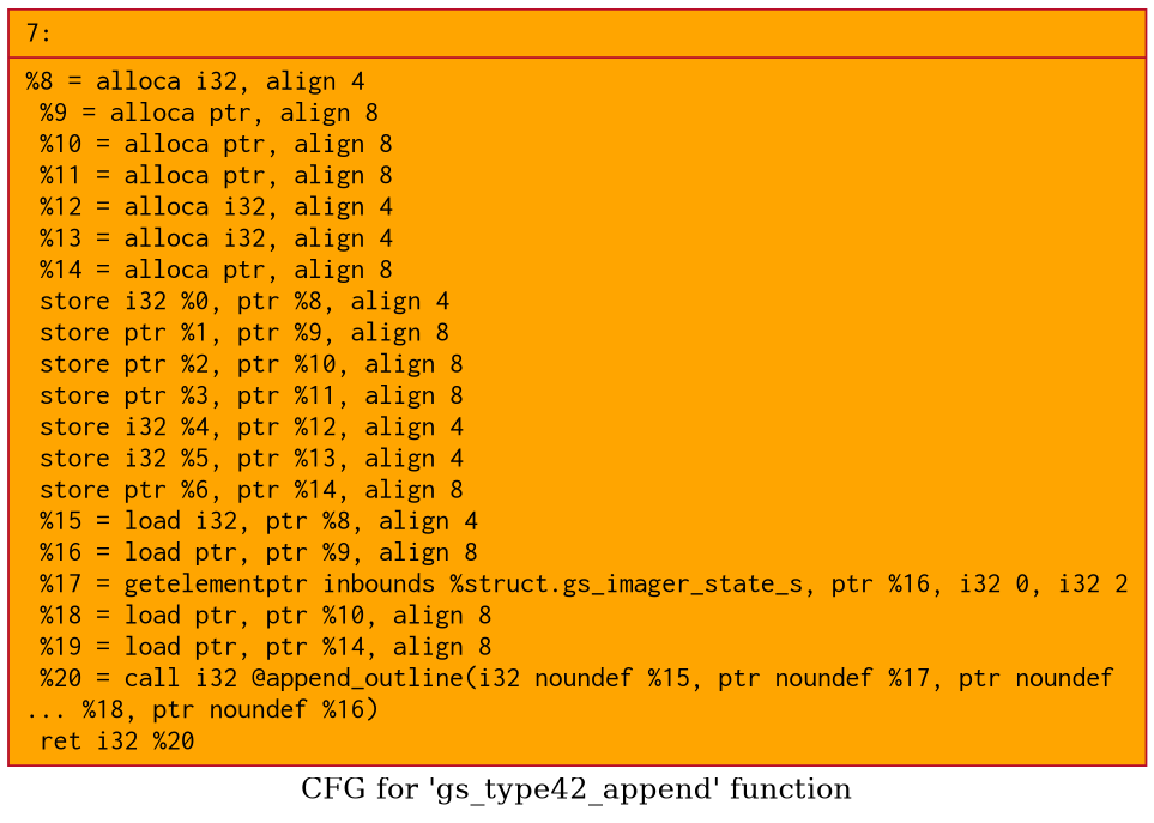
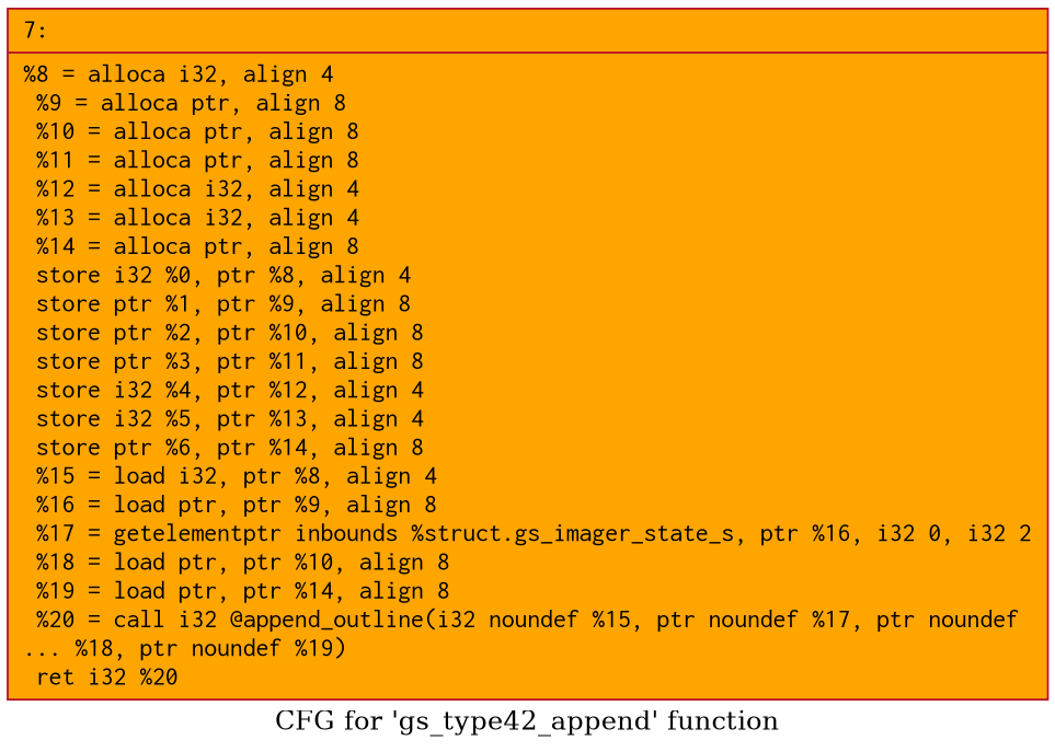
  digraph {
    label="CFG for 'gs_type42_append' function"
-   n1 [color="#b70d28ff" fillcolor=orange fontname=Courier label="{7:\l|  %8 = alloca i32, align 4\l  %9 = alloca ptr, align 8\l  %10 = alloca ptr, align 8\l  %11 = alloca ptr, align 8\l  %12 = alloca i32, align 4\l  %13 = alloca i32, align 4\l  %14 = alloca ptr, align 8\l  store i32 %0, ptr %8, align 4\l  store ptr %1, ptr %9, align 8\l  store ptr %2, ptr %10, align 8\l  store ptr %3, ptr %11, align 8\l  store i32 %4, ptr %12, align 4\l  store i32 %5, ptr %13, align 4\l  store ptr %6, ptr %14, align 8\l  %15 = load i32, ptr %8, align 4\l  %16 = load ptr, ptr %9, align 8\l  %17 = getelementptr inbounds %struct.gs_imager_state_s, ptr %16, i32 0, i32 2\l  %18 = load ptr, ptr %10, align 8\l  %19 = load ptr, ptr %14, align 8\l  %20 = call i32 @append_outline(i32 noundef %15, ptr noundef %17, ptr noundef\l... %18, ptr noundef %16)\l  ret i32 %20\l}" shape=record style=filled]
+   n1 [color="#b70d28ff" fillcolor=orange fontname=Courier label="{7:\l|  %8 = alloca i32, align 4\l  %9 = alloca ptr, align 8\l  %10 = alloca ptr, align 8\l  %11 = alloca ptr, align 8\l  %12 = alloca i32, align 4\l  %13 = alloca i32, align 4\l  %14 = alloca ptr, align 8\l  store i32 %0, ptr %8, align 4\l  store ptr %1, ptr %9, align 8\l  store ptr %2, ptr %10, align 8\l  store ptr %3, ptr %11, align 8\l  store i32 %4, ptr %12, align 4\l  store i32 %5, ptr %13, align 4\l  store ptr %6, ptr %14, align 8\l  %15 = load i32, ptr %8, align 4\l  %16 = load ptr, ptr %9, align 8\l  %17 = getelementptr inbounds %struct.gs_imager_state_s, ptr %16, i32 0, i32 2\l  %18 = load ptr, ptr %10, align 8\l  %19 = load ptr, ptr %14, align 8\l  %20 = call i32 @append_outline(i32 noundef %15, ptr noundef %17, ptr noundef\l... %18, ptr noundef %19)\l  ret i32 %20\l}" shape=record style=filled]
  }
